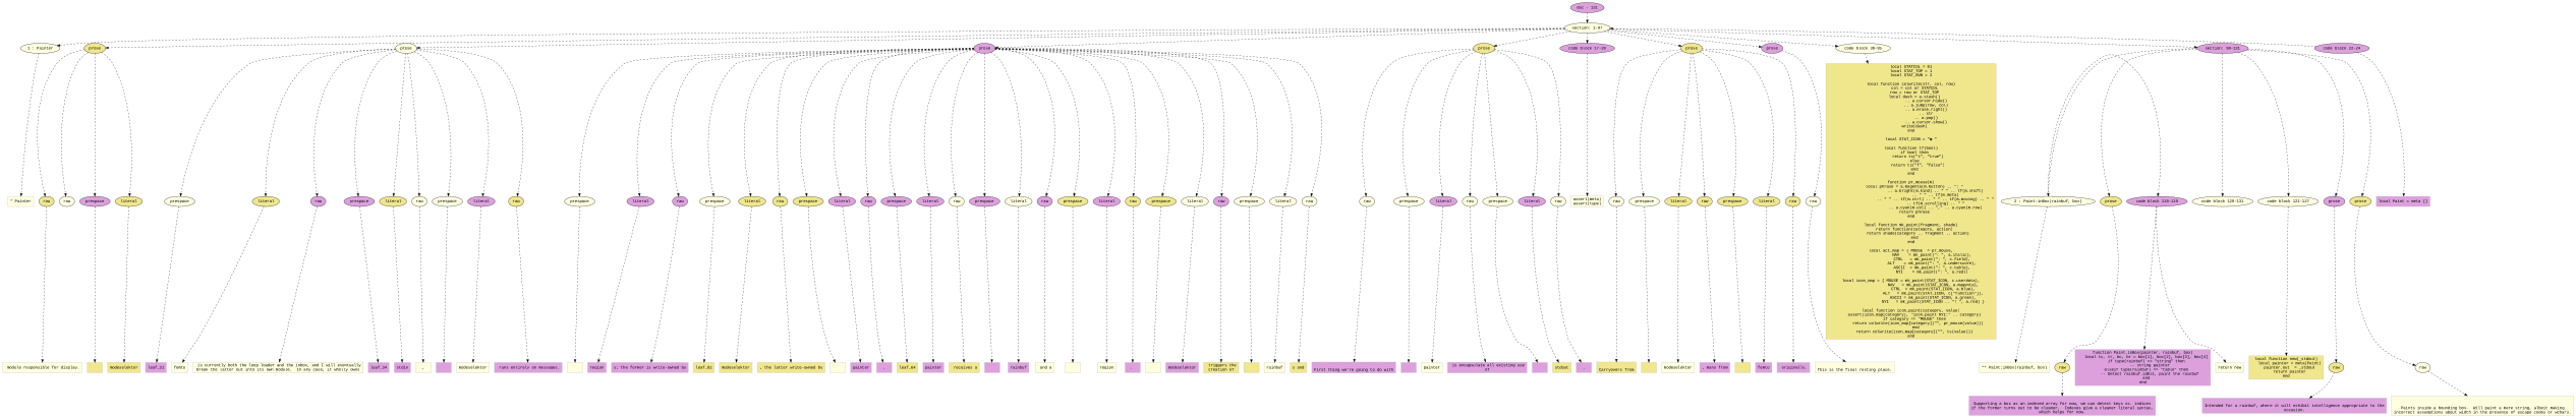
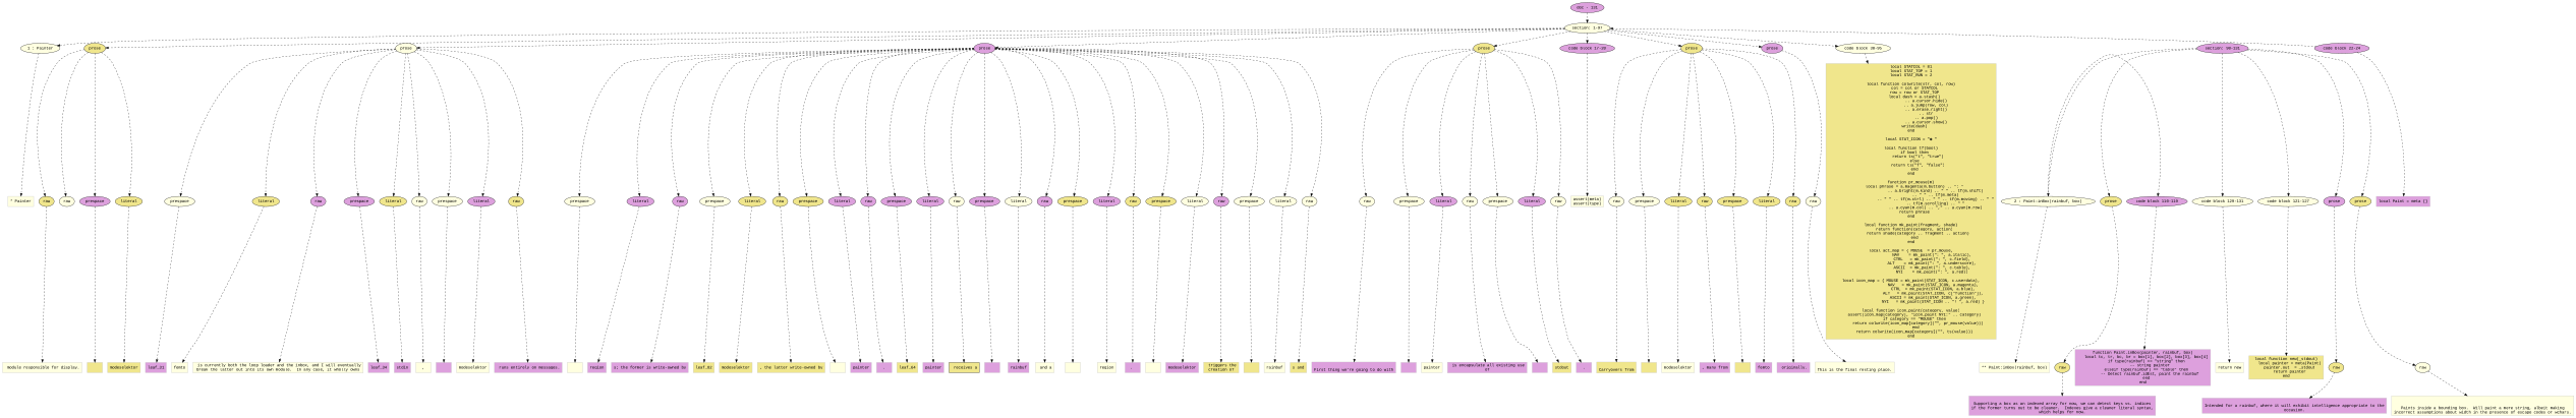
  digraph {
    fontname="Liberation Mono"
    node [fillcolor=plum fontname="Liberation Mono" style=filled]
    edge [fontname="Liberation Mono" style=dashed]
    n1 [fillcolor=lightyellow label="section: 1-97"]
    n2 [fillcolor=lightyellow label="1 : Painter"]
    n3 [fillcolor=khaki label=prose]
    n4 [fillcolor=lightyellow label=prose]
    n5 [label=prose]
    n6 [fillcolor=khaki label=prose]
    n7 [label="code block 17-20"]
    n8 [label="code block 22-24"]
    n9 [fillcolor=khaki label=prose]
    n10 [label=prose]
    n11 [fillcolor=lightyellow label="code block 30-95"]
    n12 [label="section: 98-131"]
    n13 [fillcolor=lightyellow label=raw]
    n14 [label=prespace]
    n15 [fillcolor=khaki label=literal]
    n16 [fillcolor=khaki label=raw]
    n17 [fillcolor=lightyellow label=prespace]
    n18 [fillcolor=khaki label=literal]
    n19 [label=raw]
    n20 [label=prespace]
    n21 [fillcolor=khaki label=literal]
    n22 [fillcolor=lightyellow label=raw]
    n23 [fillcolor=lightyellow label=prespace]
    n24 [label=literal]
    n25 [fillcolor=khaki label=raw]
    n26 [label=prespace]
    n27 [label=literal]
    n28 [fillcolor=lightyellow label=raw]
    n29 [label=prespace]
    n30 [fillcolor=lightyellow label=literal]
    n31 [label=raw]
    n32 [fillcolor=khaki label=prespace]
    n33 [label=literal]
    n34 [fillcolor=khaki label=raw]
    n35 [fillcolor=khaki label=prespace]
    n36 [fillcolor=lightyellow label=literal]
    n37 [label=raw]
    n38 [fillcolor=lightyellow label=prespace]
    n39 [fillcolor=lightyellow label=literal]
    n40 [fillcolor=lightyellow label=raw]
    n41 [fillcolor=lightyellow label=prespace]
    n42 [label=literal]
    n43 [label=raw]
    n44 [fillcolor=lightyellow label=prespace]
    n45 [fillcolor=khaki label=literal]
    n46 [fillcolor=khaki label=raw]
    n47 [fillcolor=khaki label=prespace]
    n48 [label=literal]
    n49 [label=raw]
    n50 [fillcolor=lightyellow label=raw]
    n51 [fillcolor=lightyellow label=prespace]
    n52 [label=literal]
    n53 [fillcolor=lightyellow label=raw]
    n54 [fillcolor=lightyellow label=prespace]
    n55 [label=literal]
    n56 [fillcolor=lightyellow label=raw]
    n57 [fillcolor=lightyellow label=raw]
    n58 [fillcolor=lightyellow label=prespace]
    n59 [fillcolor=khaki label=literal]
    n60 [fillcolor=khaki label=raw]
    n61 [fillcolor=khaki label=prespace]
    n62 [fillcolor=khaki label=literal]
    n63 [fillcolor=khaki label=raw]
    n64 [fillcolor=lightyellow label=raw]
    n65 [fillcolor=lightyellow label="2 : Paint:inBox(rainbuf, box)"]
    n66 [fillcolor=khaki label=prose]
    n67 [label=prose]
    n68 [fillcolor=khaki label=prose]
    n69 [label="code block 110-119"]
    n70 [fillcolor=lightyellow label="code block 121-127"]
    n71 [fillcolor=lightyellow label="code block 129-131"]
    n72 [fillcolor=lightyellow label=raw]
    n73 [fillcolor=khaki label=raw]
    n74 [fillcolor=khaki label=raw]
    n75 [color=Gray fillcolor=lightyellow label="* Painter" shape=rectangle]
    n76 [color=Gray fillcolor=lightyellow label="assert(meta)\nassert(type)" shape=rectangle]
    n77 [color=Gray label="local Paint = meta {}" shape=rectangle]
    n78 [color=Gray fillcolor=khaki label="local STATCOL = 81\nlocal STAT_TOP = 1\nlocal STAT_RUN = 2\n\nlocal function colwrite(str, col, row)\n   col = col or STATCOL\n   row = row or STAT_TOP\n   local dash = a.stash()\n             .. a.cursor.hide()\n             .. a.jump(row, col)\n             .. a.erase.right()\n             .. str\n             .. a.pop()\n             .. a.cursor.show()\n   write(dash)\nend\n\nlocal STAT_ICON = \"◉ \"\n\nlocal function tf(bool)\n   if bool then\n      return ts(\"t\", \"true\")\n   else\n      return ts(\"f\", \"false\")\n   end\nend\n\nfunction pr_mouse(m)\n   local phrase = a.magenta(m.button) .. \": \"\n                     .. a.bright(m.kind) .. \" \" .. tf(m.shift)\n                     .. \" \" .. tf(m.meta)\n                     .. \" \" .. tf(m.ctrl) .. \" \" .. tf(m.moving) .. \" \"\n                     .. tf(m.scrolling) .. \" \"\n                     .. a.cyan(m.col) .. \",\" .. a.cyan(m.row)\n   return phrase\nend\n\nlocal function mk_paint(fragment, shade)\n   return function(category, action)\n      return shade(category .. fragment .. action)\n   end\nend\n\nlocal act_map = { MOUSE  = pr_mouse,\n                  NAV    = mk_paint(\": \", a.italic),\n                  CTRL   = mk_paint(\": \", c.field),\n                  ALT    = mk_paint(\": \", a.underscore),\n                  ASCII  = mk_paint(\": \", c.table),\n                  NYI    = mk_paint(\": \", a.red)}\n\nlocal icon_map = { MOUSE = mk_paint(STAT_ICON, c.userdata),\n                   NAV   = mk_paint(STAT_ICON, a.magenta),\n                   CTRL  = mk_paint(STAT_ICON, a.blue),\n                   ALT   = mk_paint(STAT_ICON, c[\"function\"]),\n                   ASCII = mk_paint(STAT_ICON, a.green),\n                   NYI   = mk_paint(STAT_ICON .. \"! \", a.red) }\n\nlocal function icon_paint(category, value)\n   assert(icon_map[category], \"icon_paint NYI:\" .. category)\n   if category == \"MOUSE\" then\n      return colwrite(icon_map[category](\"\", pr_mouse(value)))\n    end\n   return colwrite(icon_map[category](\"\", ts(value)))\nend" shape=rectangle]
    n79 [color=Gray fillcolor=khaki label=" " shape=rectangle]
    n80 [color=Gray fillcolor=khaki label=modeselektor shape=rectangle]
    n81 [color=Gray fillcolor=lightyellow label=" module responsible for display.\n" shape=rectangle]
    leaf_31 [color=Gray shape=rectangle]
    n83 [color=Gray fillcolor=lightyellow label=femto shape=rectangle]
    n84 [color=Gray fillcolor=lightyellow label=" is currently both the loop loader and the inbox, and I will eventually\nbreak the latter out into its own module.  In any case, it wholly owns" shape=rectangle]
    leaf_34 [color=Gray shape=rectangle]
    n86 [color=Gray label=stdin shape=rectangle]
    n87 [color=Gray fillcolor=lightyellow label="," shape=rectangle]
    n88 [color=Gray label=" " shape=rectangle]
    n89 [color=Gray fillcolor=lightyellow label=modeselektor shape=rectangle]
    n90 [color=Gray label=" runs entirely on messages.\n" shape=rectangle]
    leaf_64 [color=Gray fillcolor=khaki shape=rectangle]
    n92 [color=Gray label=painter shape=rectangle]
-   n93 [color=Gray fillcolor=khaki label=" receives a" shape=rectangle]
+   n93 [color=black fillcolor=khaki label=" receives a" shape=rectangle]
    n94 [color=Gray label=" " shape=rectangle]
    n95 [color=Gray label=rainbuf shape=rectangle]
    n96 [color=Gray fillcolor=lightyellow label=" and a" shape=rectangle]
    n97 [color=Gray fillcolor=lightyellow label=" " shape=rectangle]
    n98 [color=Gray fillcolor=lightyellow label=region shape=rectangle]
    n99 [color=Gray label=". " shape=rectangle]
    n100 [color=Gray fillcolor=lightyellow label=" " shape=rectangle]
    n101 [color=Gray label=modeselektor shape=rectangle]
    n102 [color=Gray fillcolor=khaki label=" triggers the\ncreation of" shape=rectangle]
    n103 [color=Gray fillcolor=khaki label=" " shape=rectangle]
    n104 [color=Gray fillcolor=lightyellow label=rainbuf shape=rectangle]
    n105 [color=Gray fillcolor=khaki label="s and" shape=rectangle]
    n106 [color=Gray fillcolor=lightyellow label=" " shape=rectangle]
    n107 [color=Gray label=region shape=rectangle]
    n108 [color=Gray label="s; the former is write-owned by" shape=rectangle]
    leaf_82 [color=Gray fillcolor=khaki shape=rectangle]
    n110 [color=Gray fillcolor=khaki label=modeselektor shape=rectangle]
    n111 [color=Gray fillcolor=khaki label=", the latter write-owned by" shape=rectangle]
    n112 [color=Gray fillcolor=lightyellow label=" " shape=rectangle]
    n113 [color=Gray label=painter shape=rectangle]
    n114 [color=Gray label=".\n" shape=rectangle]
    n115 [color=Gray label="\nFirst thing we're going to do with" shape=rectangle]
    n116 [color=Gray label=" " shape=rectangle]
    n117 [color=Gray fillcolor=lightyellow label=painter shape=rectangle]
    n118 [color=Gray label=" is encapsulate all existing use\nof" shape=rectangle]
    n119 [color=Gray label=" " shape=rectangle]
    n120 [color=Gray fillcolor=khaki label=stdout shape=rectangle]
    n121 [color=Gray label=".\n" shape=rectangle]
    n122 [color=Gray fillcolor=khaki label="\nCarryovers from" shape=rectangle]
    n123 [color=Gray fillcolor=khaki label=" " shape=rectangle]
    n124 [color=Gray fillcolor=lightyellow label=modeselektor shape=rectangle]
    n125 [color=Gray label=", many from" shape=rectangle]
    n126 [color=Gray fillcolor=khaki label=" " shape=rectangle]
    n127 [color=Gray label=femto shape=rectangle]
    n128 [color=Gray label=" originally.\n" shape=rectangle]
    n129 [color=Gray fillcolor=lightyellow label="\nThis is the final resting place.\n" shape=rectangle]
    n130 [color=Gray fillcolor=lightyellow label="** Paint:inBox(rainbuf, box)" shape=rectangle]
    n131 [color=Gray label="function Paint.inBox(painter, rainbuf, box)\n   local tc, tr, bc, br = box[1], box[2], box[3], box[4]\n   if type(rainbuf) == \"string\" then\n      -- string painter\n   elseif type(rainbuf) == \"table\" then\n      -- Detect rainbuf.idEst, paint the rainbuf\n   end\nend" shape=rectangle]
    n132 [color=Gray fillcolor=khaki label="local function new(_stdout)\n   local painter = meta(Paint)\n   painter.out  = _stdout\n   return painter\nend" shape=rectangle]
    n133 [color=Gray fillcolor=lightyellow label="return new" shape=rectangle]
    n134 [color=Gray fillcolor=lightyellow label="\n\nPaints inside a bounding box.  Will paint a mere string, albeit making\nincorrect assumptions about width in the presence of escape codes or wchars.\n" shape=rectangle]
    n135 [color=Gray label="\nIntended for a rainbuf, where it will exhibit intelligence appropriate to the\noccasion.\n" shape=rectangle]
    n136 [color=Gray label="\nSupporting a box as an indexed array for now, we can detect keys vs. indices\nif the former turns out to be cleaner.  Indexes give a cleaner literal syntax,\nwhich helps for now.\n" shape=rectangle]
    n137 [label="doc - 131"]
    subgraph sub_1 {
      rank=same
      n1
    }
    subgraph sub_2 {
      rank=same
      n2
      n3
      n4
      n5
      n6
      n7
      n8
      n9
      n10
      n11
      n12
    }
    subgraph sub_3 {
      rank=same
      n13
      n14
      n15
      n16
    }
    subgraph sub_4 {
      rank=same
      n17
      n18
      n19
      n20
      n21
      n22
      n23
      n24
      n25
    }
    subgraph sub_5 {
      rank=same
      n26
      n27
      n28
      n29
      n30
      n31
      n32
      n33
      n34
      n35
      n36
      n37
      n38
      n39
      n40
      n41
      n42
      n43
      n44
      n45
      n46
      n47
      n48
      n49
    }
    subgraph sub_6 {
      rank=same
      n50
      n51
      n52
      n53
      n54
      n55
      n56
    }
    subgraph sub_7 {
      rank=same
      n57
      n58
      n59
      n60
      n61
      n62
      n63
    }
    subgraph sub_8 {
      rank=same
      n64
    }
    subgraph sub_9 {
      rank=same
      n65
      n66
      n67
      n68
      n69
      n70
      n71
    }
    subgraph sub_10 {
      rank=same
      n72
    }
    subgraph sub_11 {
      rank=same
      n73
    }
    subgraph sub_12 {
      rank=same
      n74
    }
    n1 -> n2
    n1 -> n3
    n1 -> n4
    n1 -> n5
    n1 -> n6
    n1 -> n7
    n1 -> n9
    n1 -> n10
    n1 -> n11
-   n1 -> n12
    n2 -> n75
    n3 -> n13
    n3 -> n14
    n3 -> n15
    n3 -> n16
    n4 -> n17
    n4 -> n18
    n4 -> n19
    n4 -> n20
    n4 -> n21
    n4 -> n22
    n4 -> n23
    n4 -> n24
    n4 -> n25
    n5 -> n26
    n5 -> n27
    n5 -> n28
    n5 -> n29
    n5 -> n30
    n5 -> n31
    n5 -> n32
    n5 -> n33
    n5 -> n34
    n5 -> n35
    n5 -> n36
    n5 -> n37
    n5 -> n38
    n5 -> n39
    n5 -> n40
    n5 -> n41
    n5 -> n42
    n5 -> n43
    n5 -> n44
    n5 -> n45
    n5 -> n46
    n5 -> n47
    n5 -> n48
    n5 -> n49
    n6 -> n50
    n6 -> n51
    n6 -> n52
    n6 -> n53
    n6 -> n54
    n6 -> n55
    n6 -> n56
    n7 -> n76
    n8 -> n1
    n8 -> n77
    n9 -> n57
    n9 -> n58
    n9 -> n59
    n9 -> n60
    n9 -> n61
    n9 -> n62
    n9 -> n63
    n10 -> n64
    n11 -> n78
    n12 -> n65
    n12 -> n66
    n12 -> n67
    n12 -> n68
    n12 -> n70
    n12 -> n71
    n14 -> n79
    n15 -> n80
    n16 -> n81
    n17 -> leaf_31
    n18 -> n83
    n19 -> n84
    n20 -> leaf_34
    n21 -> n86
    n22 -> n87
    n23 -> n88
    n24 -> n89
    n25 -> n90
    n26 -> leaf_64
    n27 -> n92
    n28 -> n93
    n29 -> n94
    n30 -> n95
    n31 -> n96
    n32 -> n97
    n33 -> n98
    n34 -> n99
    n35 -> n100
    n36 -> n101
    n37 -> n102
    n38 -> n103
    n39 -> n104
    n40 -> n105
    n41 -> n106
    n42 -> n107
    n43 -> n108
    n44 -> leaf_82
    n45 -> n110
    n46 -> n111
    n47 -> n112
    n48 -> n113
    n49 -> n114
    n50 -> n115
    n51 -> n116
    n52 -> n117
    n53 -> n118
    n54 -> n119
    n55 -> n120
    n56 -> n121
    n57 -> n122
    n58 -> n123
    n59 -> n124
    n60 -> n125
    n61 -> n126
    n62 -> n127
    n63 -> n128
    n64 -> n129
    n65 -> n69
    n65 -> n130
    n66 -> n72
    n67 -> n73
    n68 -> n74
    n69 -> n131
    n70 -> n132
-   n69 -> n133
+   n71 -> n133
    n72 -> n134
    n73 -> n135
    n74 -> n136
    n137 -> n1
  }
